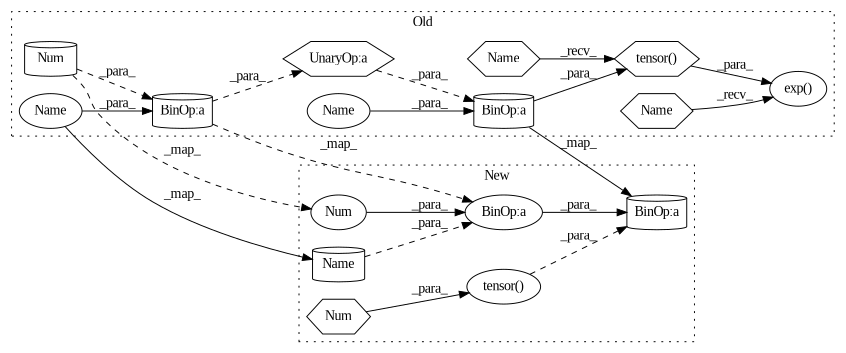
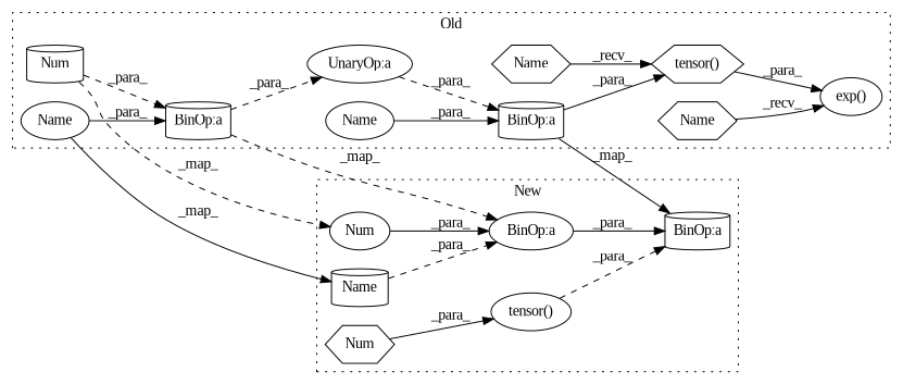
  digraph {
    rankdir=LR
    fontname="Liberation Serif"
    node [a=87 l=1 s=1208 shape=ellipse fontname="Liberation Serif"]
    edge [style=solid fontname="Liberation Serif"]
    n1 [a=75 l="10,1" label="exp()" s="1185,1235"]
-   n2 [a=61 label="UnaryOp:a" shape=hexagon]
+   n2 [a=61 label="UnaryOp:a"]
    n3 [a=75 l="13,1" label="tensor()" s="1195,1234" shape=hexagon]
    n4 [a=82 l=15 label="BinOp:a" s=1209 shape=cylinder]
    n5 [a=82 label="BinOp:a" s=1220 shape=cylinder]
    n6 [a=76 label=Num s=1221 shape=cylinder]
    n7 [l=10 label=Name s=1210]
    n8 [l=10 label=Name s=1224]
    n9 [l=5 label=Name s=1195 shape=hexagon]
    n10 [l=5 label=Name s=1185 shape=hexagon]
    n11 [a=75 l="13,1" label="tensor()" s="908,925"]
    n12 [a=82 l=4 label="BinOp:a" shape=cylinder]
    n13 [a=82 label="BinOp:a" s=1223]
    n14 [a=76 label=Num s=1224]
    n15 [a=76 l=4 label=Num s=921 shape=hexagon]
    n16 [l=10 label=Name s=1213 shape=cylinder]
    subgraph cluster_1 {
      label=Old
      style=dotted
      n1
      n2
      n3
      n4
      n5
      n6
      n7
      n8
      n9
      n10
    }
    subgraph cluster_2 {
      label=New
      style=dotted
      n11
      n12
      n13
      n14
      n15
      n16
    }
    n2 -> n4 [label=_para_ style=dashed]
    n3 -> n1 [label=_para_]
    n4 -> n3 [label=_para_]
    n4 -> n12 [label=_map_]
    n5 -> n2 [label=_para_ style=dashed]
    n5 -> n13 [label=_map_ style=dashed]
    n6 -> n5 [label=_para_ style=dashed]
    n6 -> n14 [label=_map_ style=dashed]
    n7 -> n5 [label=_para_]
    n7 -> n16 [label=_map_]
    n8 -> n4 [label=_para_]
    n9 -> n3 [label=_recv_]
    n10 -> n1 [label=_recv_]
    n11 -> n12 [label=_para_ style=dashed]
    n13 -> n12 [label=_para_]
    n14 -> n13 [label=_para_]
    n15 -> n11 [label=_para_]
    n16 -> n13 [label=_para_ style=dashed]
  }
